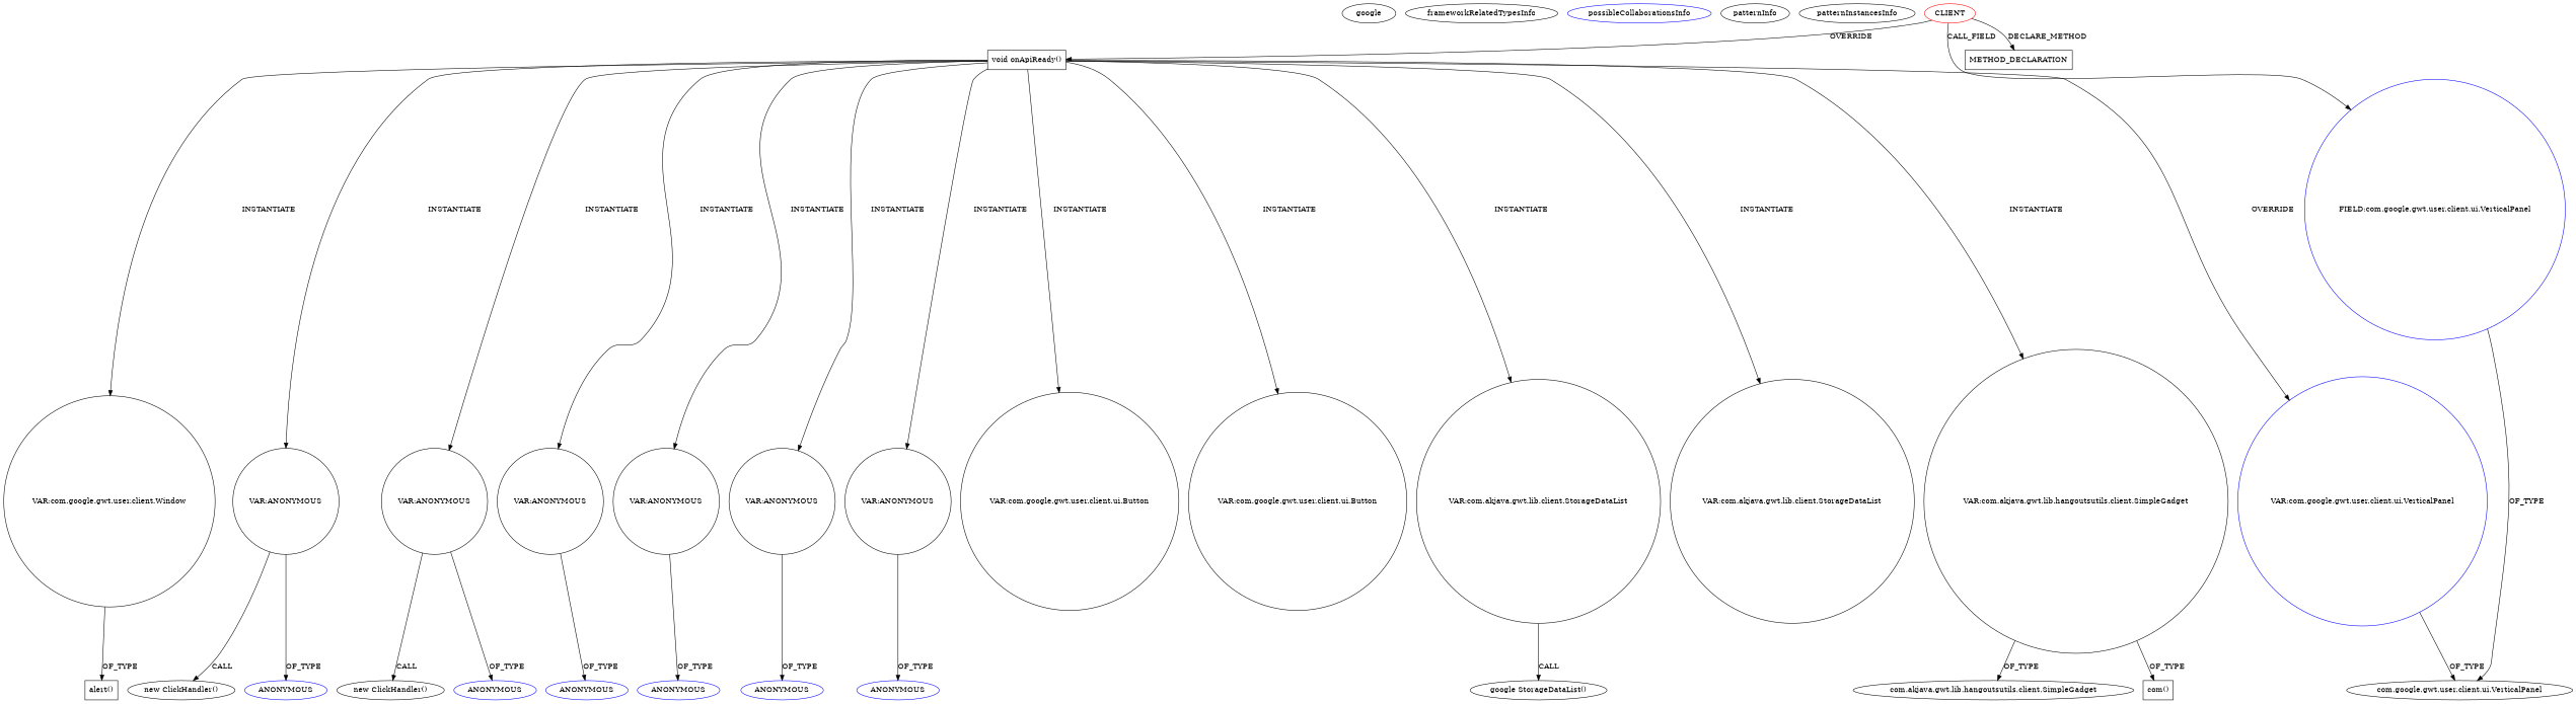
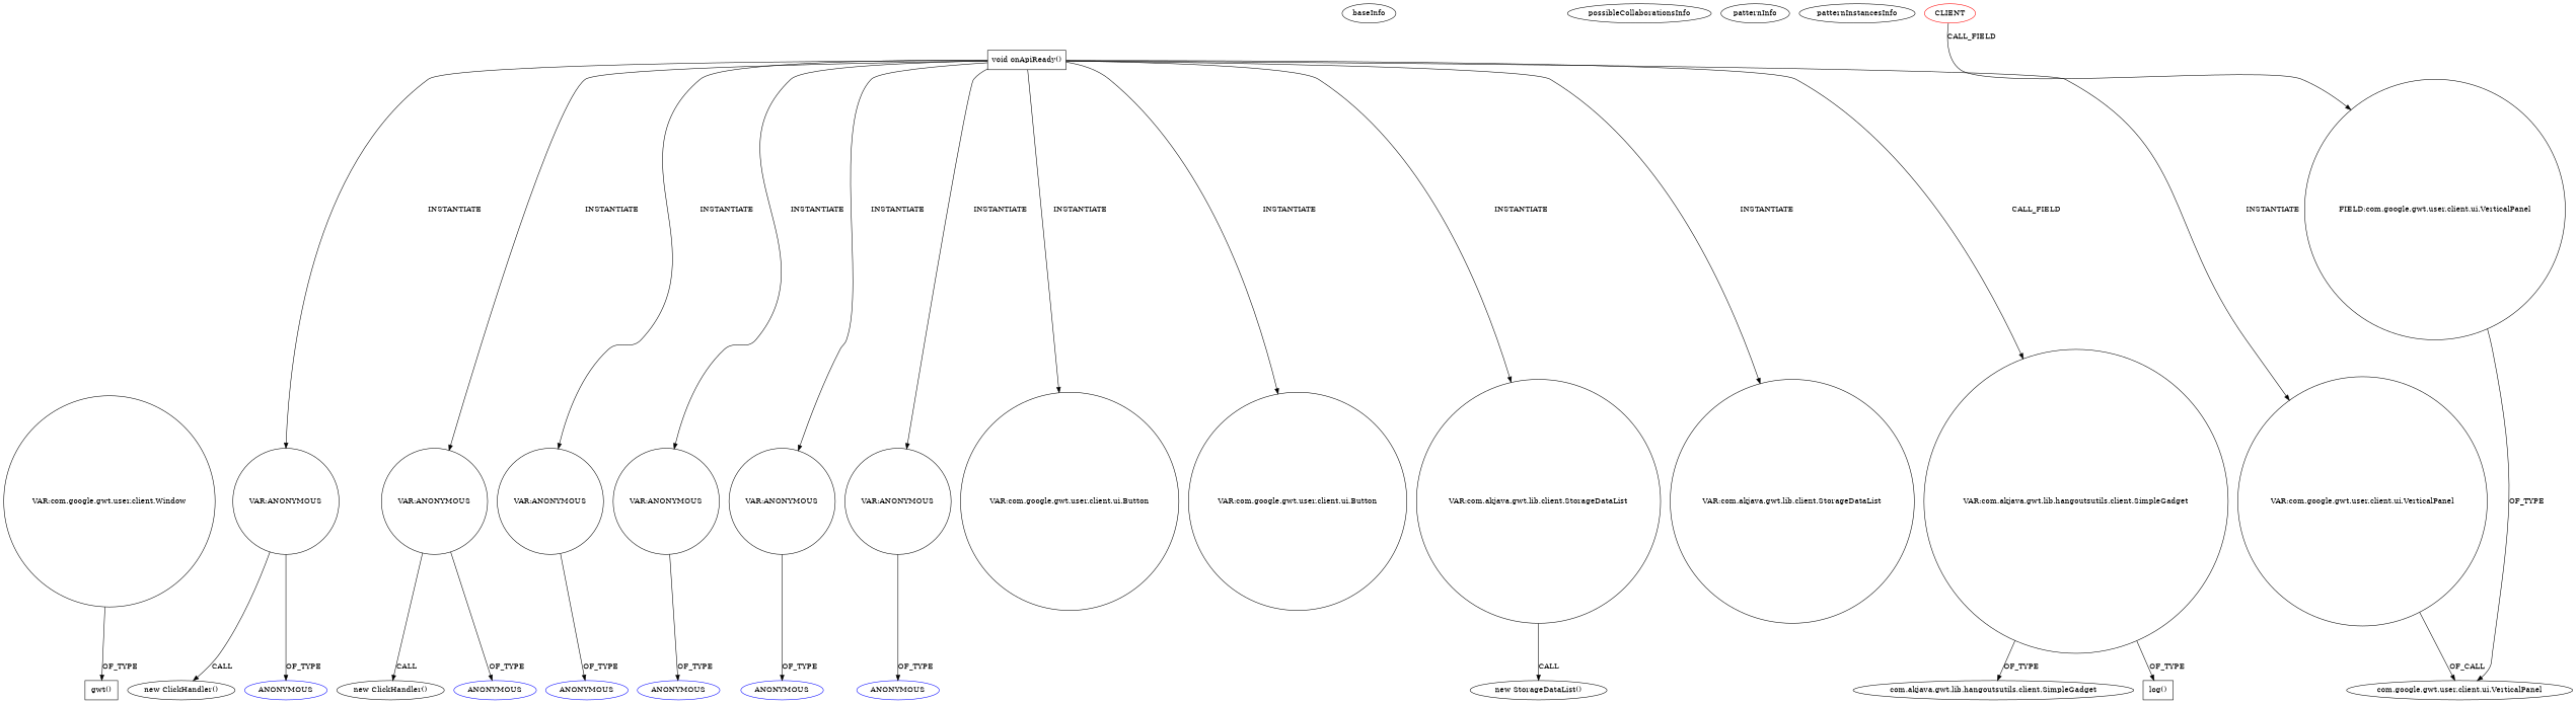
  digraph {
    node [isFrameworkType=false vertexType=VARIABLE_EXPRESION]
-   baseInfo [category=pattern graphId=880 isAnonymous=false possibleRelation=false label=google isFrameworkType="" vertexType=""]
-   frameworkRelatedTypesInfo [0="com.akjava.gwt.lib.hangoutsutils.client.SimpleGadget" isFrameworkType="" vertexType=""]
-   possibleCollaborationsInfo [color=blue isFrameworkType="" vertexType=""]
+   baseInfo [category=pattern graphId=880 isAnonymous=false possibleRelation=false isFrameworkType="" vertexType=""]
+   possibleCollaborationsInfo [isFrameworkType="" vertexType=""]
    patternInfo [frequency=2.0 patternRootClient=0 isFrameworkType="" vertexType=""]
    patternInstancesInfo [0="akjava-GWT-Hangouts~/akjava-GWT-Hangouts/GWT-Hangouts-master/apps/sound-player/src/com/akjava/gwt/hangout/soundplayer/client/HangoutSoundPlayer.java~HangoutSoundPlayer~561" 1="akjava-GWT-Hangouts~/akjava-GWT-Hangouts/GWT-Hangouts-master/apps/easyoverlay/src/com/akjava/gwt/hangout/easyoverlay/client/EasyOverlay.java~EasyOverlay~492" isFrameworkType="" vertexType=""]
    n6 [label="com.akjava.gwt.lib.hangoutsutils.client.SimpleGadget" vertexType=FRAMEWORK_CLASS_TYPE]
    n7 [label="VAR:com.akjava.gwt.lib.hangoutsutils.client.SimpleGadget" shape=circle]
-   n8 [label="com()" shape=box vertexType=INSIDE_CALL]
+   n8 [label="log()" shape=box vertexType=INSIDE_CALL]
    n9 [color=red label=CLIENT vertexType=ROOT_CLIENT_CLASS_DECLARATION]
-   n10 [label="FIELD:com.google.gwt.user.client.ui.VerticalPanel" shape=circle vertexType=FIELD_DECLARATION color=blue]
-   n11 [label=METHOD_DECLARATION shape=box vertexType=CLIENT_METHOD_DECLARATION]
+   n10 [label="FIELD:com.google.gwt.user.client.ui.VerticalPanel" shape=circle vertexType=FIELD_DECLARATION]
    n12 [label="void onApiReady()" shape=box vertexType=OVERRIDING_METHOD_DECLARATION]
    n13 [label="com.google.gwt.user.client.ui.VerticalPanel" vertexType=FRAMEWORK_CLASS_TYPE]
    n14 [label="VAR:com.google.gwt.user.client.Window" shape=circle]
    n15 [label="VAR:ANONYMOUS" shape=circle]
    n16 [label="VAR:ANONYMOUS" shape=circle]
    n17 [label="VAR:ANONYMOUS" shape=circle]
    n18 [label="VAR:ANONYMOUS" shape=circle]
    n19 [label="VAR:ANONYMOUS" shape=circle]
    n20 [label="VAR:ANONYMOUS" shape=circle]
    n21 [label="VAR:com.google.gwt.user.client.ui.Button" shape=circle]
    n22 [label="VAR:com.google.gwt.user.client.ui.Button" shape=circle]
    n23 [label="VAR:com.akjava.gwt.lib.client.StorageDataList" shape=circle]
    n24 [label="VAR:com.akjava.gwt.lib.client.StorageDataList" shape=circle]
-   n25 [label="VAR:com.google.gwt.user.client.ui.VerticalPanel" shape=circle color=blue]
-   n26 [label="alert()" shape=box vertexType=INSIDE_CALL]
+   n25 [label="VAR:com.google.gwt.user.client.ui.VerticalPanel" shape=circle]
+   n26 [label="gwt()" shape=box vertexType=INSIDE_CALL]
    n27 [label="new ClickHandler()" vertexType=CONSTRUCTOR_CALL]
    n28 [color=blue label=ANONYMOUS vertexType=REFERENCE_ANONYMOUS_DECLARATION]
    n29 [label="new ClickHandler()" vertexType=CONSTRUCTOR_CALL]
    n30 [color=blue label=ANONYMOUS vertexType=REFERENCE_ANONYMOUS_DECLARATION]
    n31 [color=blue label=ANONYMOUS vertexType=REFERENCE_ANONYMOUS_DECLARATION]
    n32 [color=blue label=ANONYMOUS vertexType=REFERENCE_ANONYMOUS_DECLARATION]
    n33 [color=blue label=ANONYMOUS vertexType=REFERENCE_ANONYMOUS_DECLARATION]
    n34 [color=blue label=ANONYMOUS vertexType=REFERENCE_ANONYMOUS_DECLARATION]
-   n35 [label="google StorageDataList()" vertexType=CONSTRUCTOR_CALL]
+   n35 [label="new StorageDataList()" vertexType=CONSTRUCTOR_CALL]
    n7 -> n6 [label=OF_TYPE]
    n7 -> n8 [label=OF_TYPE]
    n9 -> n10 [label=CALL_FIELD]
-   n9 -> n11 [label=DECLARE_METHOD]
-   n9 -> n12 [label=OVERRIDE]
    n10 -> n13 [label=OF_TYPE]
-   n12 -> n7 [label=INSTANTIATE]
-   n12 -> n14 [label=INSTANTIATE]
+   n12 -> n7 [label=CALL_FIELD]
    n12 -> n15 [label=INSTANTIATE]
    n12 -> n16 [label=INSTANTIATE]
    n12 -> n17 [label=INSTANTIATE]
    n12 -> n18 [label=INSTANTIATE]
    n12 -> n19 [label=INSTANTIATE]
    n12 -> n20 [label=INSTANTIATE]
    n12 -> n21 [label=INSTANTIATE]
    n12 -> n22 [label=INSTANTIATE]
    n12 -> n23 [label=INSTANTIATE]
    n12 -> n24 [label=INSTANTIATE]
-   n12 -> n25 [label=OVERRIDE]
+   n12 -> n25 [label=INSTANTIATE]
    n14 -> n26 [label=OF_TYPE]
    n15 -> n27 [label=CALL]
    n15 -> n28 [label=OF_TYPE]
    n16 -> n29 [label=CALL]
    n16 -> n30 [label=OF_TYPE]
    n17 -> n31 [label=OF_TYPE]
    n18 -> n32 [label=OF_TYPE]
    n19 -> n33 [label=OF_TYPE]
    n20 -> n34 [label=OF_TYPE]
    n23 -> n35 [label=CALL]
-   n25 -> n13 [label=OF_TYPE]
+   n25 -> n13 [label=OF_CALL]
  }
